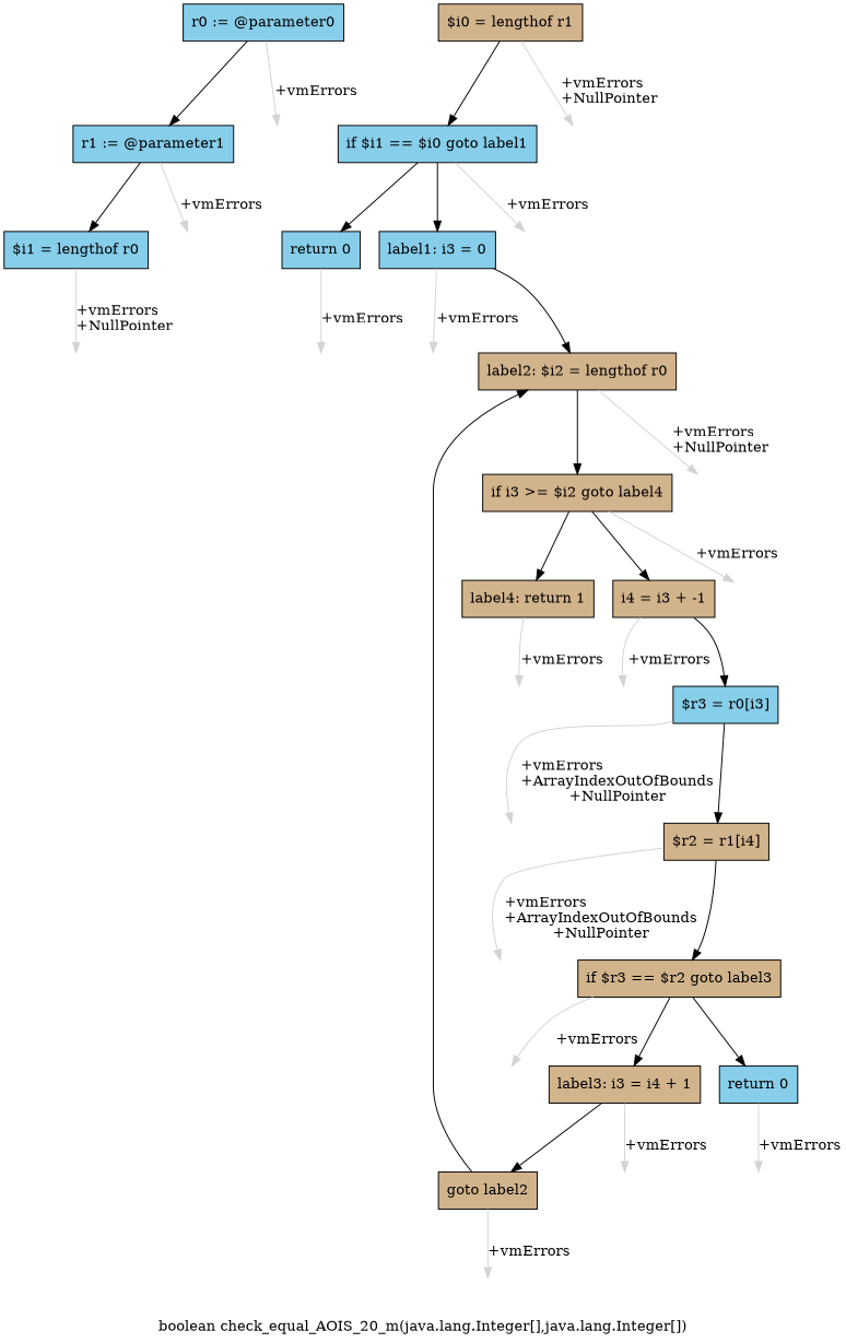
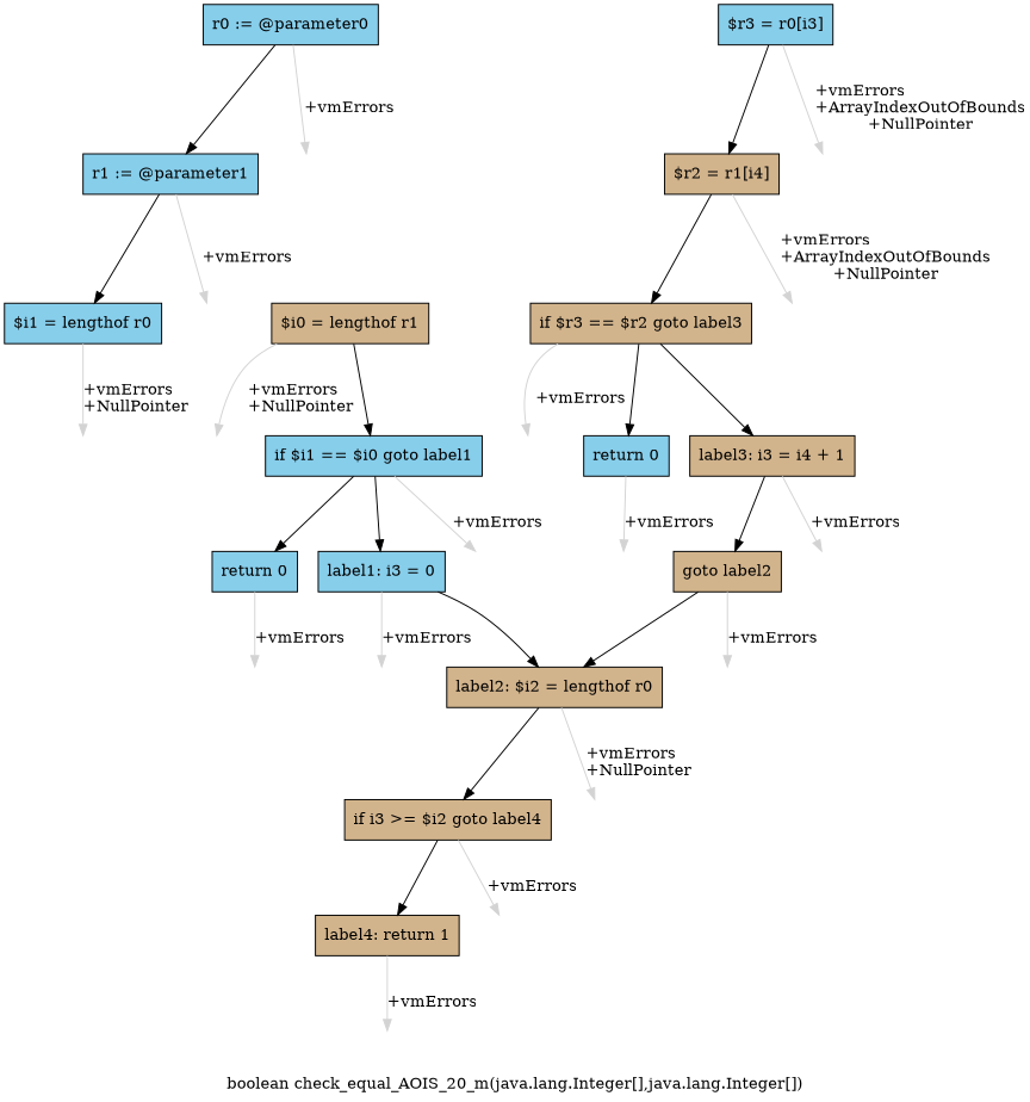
  digraph {
    label="boolean check_equal_AOIS_20_m(java.lang.Integer[],java.lang.Integer[])"
    node [shape=box style=filled]
    edge [color=lightgray]
    n1 [fillcolor=skyblue label="r0 := @parameter0"]
    n2 [fillcolor=skyblue label="r1 := @parameter1"]
    n3 [label=Esc style=invis]
    n4 [fillcolor=skyblue label="$i1 = lengthof r0"]
    n5 [label=Esc style=invis]
    n6 [label=Esc style=invis]
    n7 [fillcolor=tan label="$i0 = lengthof r1"]
    n8 [fillcolor=skyblue label="if $i1 == $i0 goto label1"]
    n9 [label=Esc style=invis]
    n10 [fillcolor=skyblue label="return 0"]
    n11 [fillcolor=skyblue label="label1: i3 = 0"]
    n12 [label=Esc style=invis]
    n13 [label=Esc style=invis]
    n14 [fillcolor=tan label="label2: $i2 = lengthof r0"]
    n15 [label=Esc style=invis]
    n16 [fillcolor=tan label="if i3 >= $i2 goto label4"]
    n17 [label=Esc style=invis]
-   n18 [fillcolor=tan label="i4 = i3 + -1"]
    n19 [fillcolor=tan label="label4: return 1"]
    n20 [label=Esc style=invis]
    n21 [fillcolor=skyblue label="$r3 = r0[i3]"]
    n22 [label=Esc style=invis]
    n23 [label=Esc style=invis]
    n24 [fillcolor=tan label="$r2 = r1[i4]"]
    n25 [label=Esc style=invis]
    n26 [fillcolor=tan label="if $r3 == $r2 goto label3"]
    n27 [label=Esc style=invis]
    n28 [fillcolor=skyblue label="return 0"]
    n29 [fillcolor=tan label="label3: i3 = i4 + 1"]
    n30 [label=Esc style=invis]
    n31 [label=Esc style=invis]
    n32 [fillcolor=tan label="goto label2"]
    n33 [label=Esc style=invis]
    n34 [label=Esc style=invis]
    n1 -> n2 [color=black]
    n1 -> n3 [label="\l+vmErrors"]
    n2 -> n4 [color=black]
    n2 -> n5 [label="\l+vmErrors"]
    n4 -> n6 [label="\l+vmErrors\l+NullPointer"]
    n7 -> n8 [color=black]
    n7 -> n9 [label="\l+vmErrors\l+NullPointer"]
    n8 -> n10 [color=black]
    n8 -> n11 [color=black]
    n8 -> n12 [label="\l+vmErrors"]
    n10 -> n13 [label="\l+vmErrors"]
    n11 -> n14 [color=black]
    n11 -> n15 [label="\l+vmErrors"]
    n14 -> n16 [color=black]
    n14 -> n17 [label="\l+vmErrors\l+NullPointer"]
-   n16 -> n18 [color=black]
    n16 -> n19 [color=black]
    n16 -> n20 [label="\l+vmErrors"]
-   n18 -> n21 [color=black]
-   n18 -> n22 [label="\l+vmErrors"]
    n19 -> n23 [label="\l+vmErrors"]
    n21 -> n24 [color=black]
    n21 -> n25 [label="\l+vmErrors\l+ArrayIndexOutOfBounds\l+NullPointer"]
    n24 -> n26 [color=black]
    n24 -> n27 [label="\l+vmErrors\l+ArrayIndexOutOfBounds\l+NullPointer"]
    n26 -> n28 [color=black]
    n26 -> n29 [color=black]
    n26 -> n30 [label="\l+vmErrors"]
    n28 -> n31 [label="\l+vmErrors"]
    n29 -> n32 [color=black]
    n29 -> n33 [label="\l+vmErrors"]
    n32 -> n14 [color=black]
    n32 -> n34 [label="\l+vmErrors"]
  }
